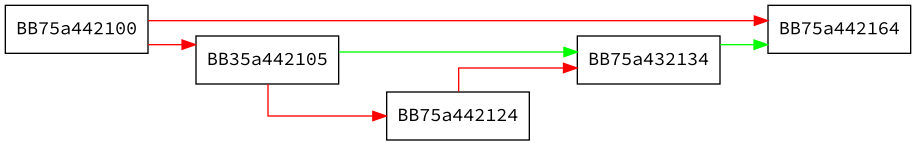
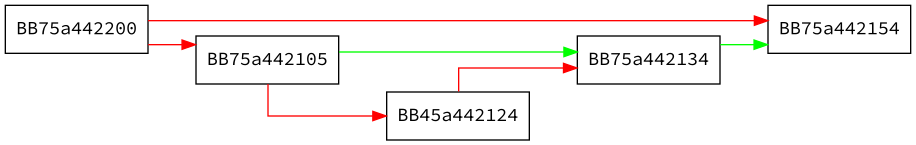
  digraph {
    fontname="Source Code Pro"
    rankdir=LR
    splines=ortho
    node [fontname="Source Code Pro" shape=box]
    edge [color=red fontname="Source Code Pro"]
-   BB75a442100
-   BB75a442164
-   BB75a442105 [label=BB35a442105]
-   BB75a442134 [label=BB75a432134]
-   BB75a442124
+   BB75a442100 [label=BB75a442200]
+   BB75a442164 [label=BB75a442154]
+   BB75a442105
+   BB75a442134
+   BB75a442124 [label=BB45a442124]
    BB75a442100 -> BB75a442164
    BB75a442100 -> BB75a442105
    BB75a442105 -> BB75a442134 [color=green]
    BB75a442105 -> BB75a442124
    BB75a442134 -> BB75a442164 [color=green]
    BB75a442124 -> BB75a442134
  }
